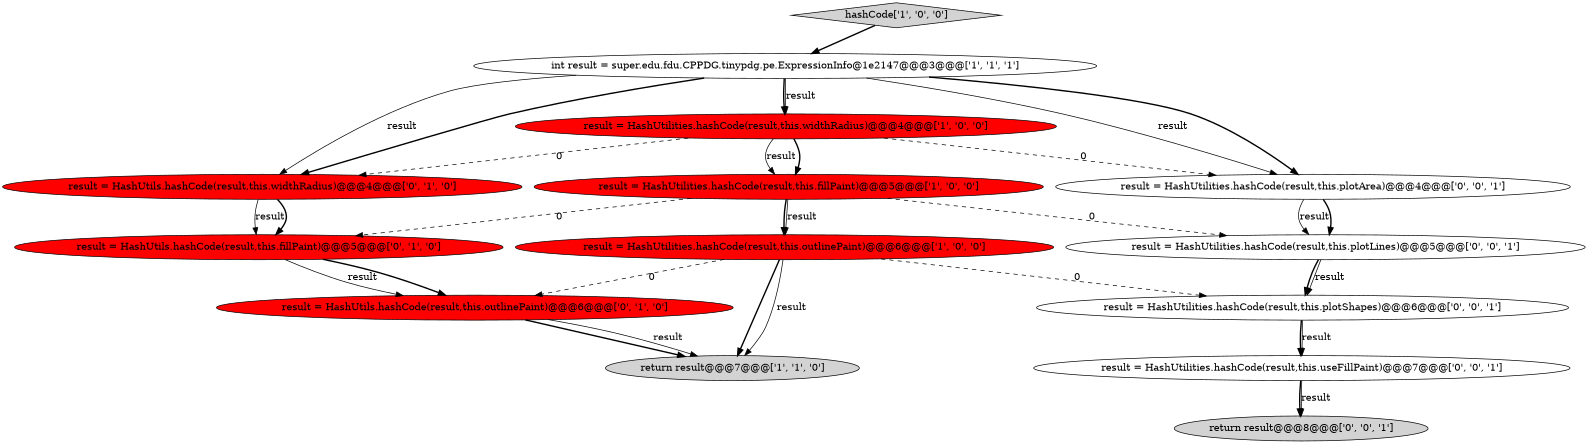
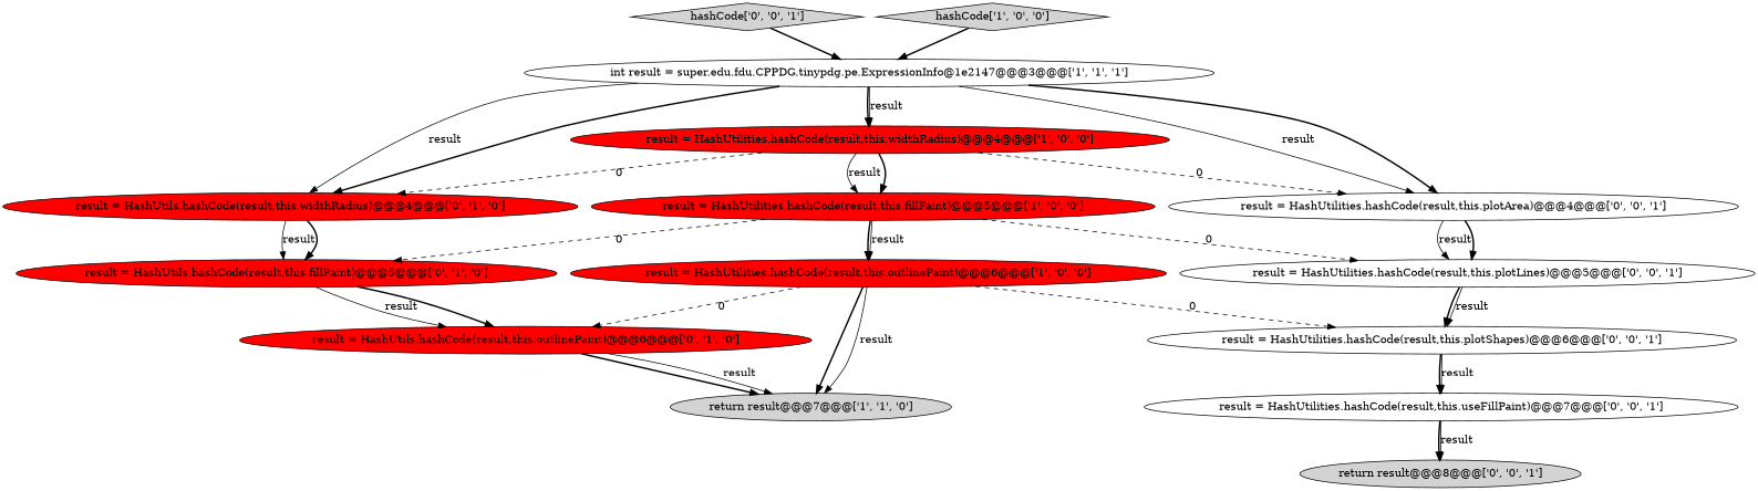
  digraph {
    node [fillcolor=red shape=ellipse style=filled]
    edge [style=bold]
    n1 [label="result = HashUtilities.hashCode(result,this.outlinePaint)@@@6@@@['1', '0', '0']"]
    n2 [fillcolor=white label="result = HashUtilities.hashCode(result,this.plotShapes)@@@6@@@['0', '0', '1']"]
    n3 [label="result = HashUtils.hashCode(result,this.outlinePaint)@@@6@@@['0', '1', '0']"]
    n4 [fillcolor=lightgray label="return result@@@7@@@['1', '1', '0']"]
    n5 [fillcolor=white label="result = HashUtilities.hashCode(result,this.useFillPaint)@@@7@@@['0', '0', '1']"]
    n6 [fillcolor=lightgray label="return result@@@8@@@['0', '0', '1']"]
    n7 [fillcolor=white label="int result = super.edu.fdu.CPPDG.tinypdg.pe.ExpressionInfo@1e2147@@@3@@@['1', '1', '1']"]
    n8 [label="result = HashUtils.hashCode(result,this.widthRadius)@@@4@@@['0', '1', '0']"]
    n9 [fillcolor=white label="result = HashUtilities.hashCode(result,this.plotArea)@@@4@@@['0', '0', '1']"]
    n10 [label="result = HashUtilities.hashCode(result,this.widthRadius)@@@4@@@['1', '0', '0']"]
    n11 [label="result = HashUtils.hashCode(result,this.fillPaint)@@@5@@@['0', '1', '0']"]
    n12 [fillcolor=white label="result = HashUtilities.hashCode(result,this.plotLines)@@@5@@@['0', '0', '1']"]
    n13 [label="result = HashUtilities.hashCode(result,this.fillPaint)@@@5@@@['1', '0', '0']"]
+   n14 [fillcolor=lightgray label="hashCode['0', '0', '1']" shape=diamond]
    n15 [fillcolor=lightgray label="hashCode['1', '0', '0']" shape=diamond]
    n1 -> n2 [label=0 style=dashed]
    n1 -> n3 [label=0 style=dashed]
    n1 -> n4
    n1 -> n4 [label=result style=solid]
    n2 -> n5
    n2 -> n5 [label=result style=solid]
    n3 -> n4
    n3 -> n4 [label=result style=solid]
    n5 -> n6
    n5 -> n6 [label=result style=solid]
    n7 -> n8 [label=result style=solid]
    n7 -> n8
    n7 -> n9 [label=result style=solid]
    n7 -> n9
    n7 -> n10
    n7 -> n10 [label=result style=solid]
    n8 -> n11 [label=result style=solid]
    n8 -> n11
    n9 -> n12 [label=result style=solid]
    n9 -> n12
    n10 -> n8 [label=0 style=dashed]
    n10 -> n9 [label=0 style=dashed]
    n10 -> n13
    n10 -> n13 [label=result style=solid]
    n11 -> n3 [label=result style=solid]
    n11 -> n3
    n12 -> n2
    n12 -> n2 [label=result style=solid]
    n13 -> n1 [label=result style=solid]
    n13 -> n1
    n13 -> n11 [label=0 style=dashed]
    n13 -> n12 [label=0 style=dashed]
+   n14 -> n7
    n15 -> n7
  }
